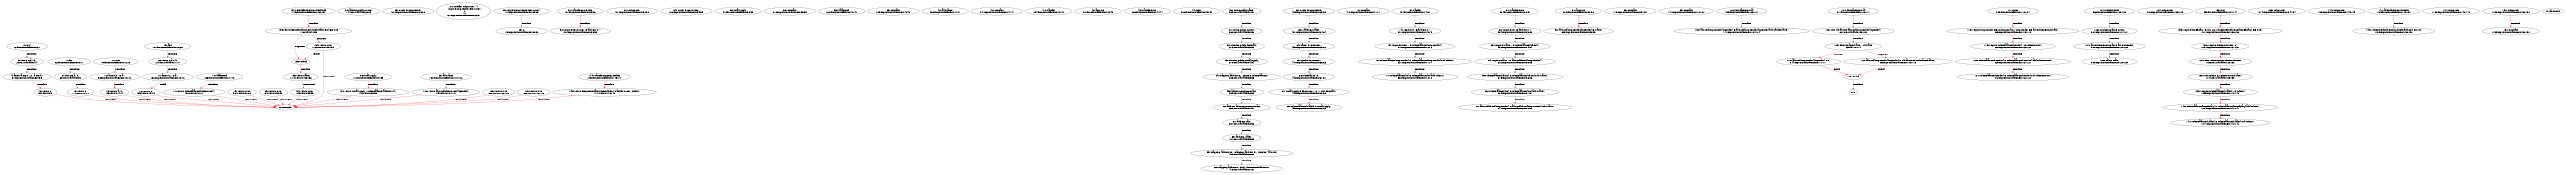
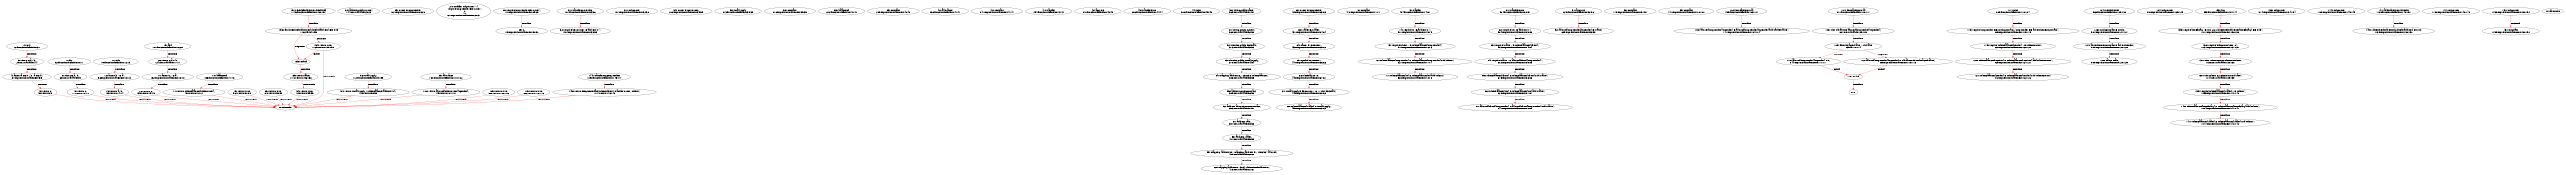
  digraph {
    fontname="DejaVu Serif"
    node [fontname="DejaVu Serif" type_label=expression_statement]
    edge [color=red controlflow_type=next_line edge_type=CFG_edge fontname="DejaVu Serif"]
    n1 [label="2_ mul\n12-function_definition-3-7" type_label=function_definition]
    n2 [label="3_ uint c = a * b;\n29-new_variable-4-4" type_label=new_variable]
    n3 [label="4_ assert(a == 0 || c / a == b);\n37-expression_statement-5-5"]
    n4 [label="5_ return c;\n50-return-6-6" type_label=return]
    n5 [label="0_ exit_node" type_label=exit]
    n6 [label="7_ div\n52-function_definition-8-11" type_label=function_definition]
    n7 [label="8_ uint c = a / b;\n69-new_variable-9-9" type_label=new_variable]
    n8 [label="9_ return c;\n77-return-10-10" type_label=return]
    n9 [label="11_ sub\n79-function_definition-12-15" type_label=function_definition]
    n10 [label="12_ assert(b <= a);\n96-expression_statement-13-13"]
    n11 [label="13_ return a - b;\n103-return-14-14" type_label=return]
    n12 [label="15_ add\n107-function_definition-16-20" type_label=function_definition]
    n13 [label="16_ uint c = a + b;\n124-new_variable-17-17" type_label=new_variable]
    n14 [label="17_ assert(c >= a);\n132-expression_statement-18-18"]
    n15 [label="18_ return c;\n139-return-19-19" type_label=return]
    n16 [label="22_ address public owner;\n144-new_variable-23-23" type_label=new_variable]
    n17 [label="25_ owner = msg.sender;\n161-expression_statement-26-26"]
    n18 [label="27_ modifier onlyOwner() {\n    require(msg.sender == owner);\n    _;\n  }\n167-expression_statement-28-31"]
    n19 [label="28_ require(msg.sender == owner);\n170-expression_statement-29-29"]
    n20 [label="29_ _;\n179-expression_statement-30-30"]
    n21 [label="31_ transferOwnership\n181-function_definition-32-36" type_label=function_definition]
    n22 [label="32_ require(newOwner != address(0));\n191-expression_statement-33-33"]
    n23 [label="31_ onlyOwner\n187-expression_statement-32-32"]
    n24 [label="34_ owner = newOwner;\n206-expression_statement-35-35"]
    n25 [label="38_ totalSupply\n213-function_definition-39-39" type_label=function_definition]
    n26 [label="38_ constant\n216-expression_statement-39-39"]
    n27 [label="39_ balanceOf\n222-function_definition-40-40" type_label=function_definition]
    n28 [label="39_ constant\n229-expression_statement-40-40"]
    n29 [label="40_ allowance\n236-function_definition-41-41" type_label=function_definition]
    n30 [label="40_ constant\n247-expression_statement-41-41"]
    n31 [label="41_ transfer\n254-function_definition-42-42" type_label=function_definition]
    n32 [label="42_ approve\n270-function_definition-43-43" type_label=function_definition]
    n33 [label="43_ transferFrom\n286-function_definition-44-44" type_label=function_definition]
    n34 [label="44_ mint\n306-function_definition-45-45" type_label=function_definition]
    n35 [label="50_ string public name;\n363-new_variable-51-51" type_label=new_variable]
    n36 [label="51_ string public symbol;\n368-new_variable-52-52" type_label=new_variable]
    n37 [label="52_ uint256 public decimals;\n373-new_variable-53-53" type_label=new_variable]
    n38 [label="53_ uint256 public _totalSupply;\n378-new_variable-54-54" type_label=new_variable]
    n39 [label="54_ mapping(address => uint256) tokenBalances;\n383-new_variable-55-55" type_label=new_variable]
    n40 [label="55_ address musicContract;\n389-new_variable-56-56" type_label=new_variable]
    n41 [label="56_ address advertisementContract;\n393-new_variable-57-57" type_label=new_variable]
    n42 [label="57_ address sale;\n397-new_variable-58-58" type_label=new_variable]
    n43 [label="58_ address wallet;\n401-new_variable-59-59" type_label=new_variable]
    n44 [label="59_ mapping (address => mapping (address => uint256)) allowed;\n405-new_variable-60-60" type_label=new_variable]
    n45 [label="60_ mapping(address=>bool) whiteListedAddresses;\n413-new_variable-61-61" type_label=new_variable]
    n46 [label="62_ owner = msg.sender;\n425-expression_statement-63-63"]
    n47 [label="63_ wallet = _wallet;\n431-expression_statement-64-64"]
    n48 [label="64_ name  = \"RADION\";\n435-expression_statement-65-65"]
    n49 [label="65_ symbol = \"RADIO\";\n440-expression_statement-66-66"]
    n50 [label="66_ decimals = 18;\n445-expression_statement-67-67"]
    n51 [label="67_ _totalSupply = 55000000 * 10 ** uint(decimals);\n449-expression_statement-68-68"]
    n52 [label="68_ tokenBalances[wallet] = _totalSupply;\n459-expression_statement-69-69"]
    n53 [label="70_ balanceOf\n465-function_definition-71-73" type_label=function_definition]
    n54 [label="71_ return tokenBalances[tokenOwner];\n480-return-72-72" type_label=return]
    n55 [label="70_ constant\n472-expression_statement-71-71"]
    n56 [label="73_ transfer\n484-function_definition-74-81" type_label=function_definition]
    n57 [label="74_ require(to != address(0));\n501-expression_statement-75-75"]
    n58 [label="75_ require(tokens <= tokenBalances[msg.sender]);\n510-expression_statement-76-76"]
    n59 [label="76_ tokenBalances[msg.sender] = tokenBalances[msg.sender].sub(tokens);\n521-expression_statement-77-77"]
    n60 [label="77_ tokenBalances[to] = tokenBalances[to].add(tokens);\n538-expression_statement-78-78"]
    n61 [label="79_ return true;\n561-return-80-80" type_label=return]
    n62 [label="81_ transferFrom\n564-function_definition-82-91" type_label=function_definition]
    n63 [label="82_ require(_to != address(0));\n584-expression_statement-83-83"]
    n64 [label="83_ require(_value <= tokenBalances[_from]);\n593-expression_statement-84-84"]
    n65 [label="84_ require(_value <= allowed[_from][msg.sender]);\n602-expression_statement-85-85"]
    n66 [label="85_ tokenBalances[_from] = tokenBalances[_from].sub(_value);\n615-expression_statement-86-86"]
    n67 [label="86_ tokenBalances[_to] = tokenBalances[_to].add(_value);\n628-expression_statement-87-87"]
    n68 [label="87_ allowed[_from][msg.sender] = allowed[_from][msg.sender].sub(_value);\n641-expression_statement-88-88"]
    n69 [label="89_ return true;\n670-return-90-90" type_label=return]
    n70 [label="91_ approve\n673-function_definition-92-96" type_label=function_definition]
    n71 [label="92_ allowed[msg.sender][_spender] = _value;\n689-expression_statement-93-93"]
    n72 [label="94_ return true;\n709-return-95-95" type_label=return]
    n73 [label="96_ totalSupply\n712-function_definition-97-99" type_label=function_definition]
    n74 [label="97_ return _totalSupply  - tokenBalances[address(0)];\n722-return-98-98" type_label=return]
    n75 [label="96_ constant\n715-expression_statement-97-97"]
    n76 [label="99_ allowance\n730-function_definition-100-102" type_label=function_definition]
    n77 [label="100_ return allowed[tokenOwner][spender];\n749-return-101-101" type_label=return]
    n78 [label="99_ constant\n741-expression_statement-100-100"]
    n79 [label="102_ increaseApproval\n755-function_definition-103-107" type_label=function_definition]
    n80 [label="103_ allowed[msg.sender][_spender] = allowed[msg.sender][_spender].add(_addedValue);\n771-expression_statement-104-104"]
    n81 [label="105_ return true;\n808-return-106-106" type_label=return]
    n82 [label="107_ decreaseApproval\n811-function_definition-108-117" type_label=function_definition]
    n83 [label="108_ uint oldValue = allowed[msg.sender][_spender];\n827-new_variable-109-109" type_label=new_variable]
    n84 [label="109_ if__subtractedValue > oldValue\n839-if-110-114" type_label=if]
    n85 [label="110_ allowed[msg.sender][_spender] = 0;\n844-expression_statement-111-111"]
    n86 [label="112_ allowed[msg.sender][_spender] = oldValue.sub(_subtractedValue);\n855-expression_statement-113-113"]
    n87 [label="109_ end_if" type_label=end_if]
    870 [type_label=""]
    n89 [label="115_ return true;\n886-return-116-116" type_label=return]
    n90 [label="117_ mint\n889-function_definition-118-124" type_label=function_definition]
    n91 [label="118_ require(msg.sender == musicContract || msg.sender == advertisementContract);\n905-expression_statement-119-119"]
    n92 [label="119_ require(tokenBalances[sender] >= tokenAmount);\n920-expression_statement-120-120"]
    n93 [label="120_ tokenBalances[receiver] = tokenBalances[receiver].add(tokenAmount);\n929-expression_statement-121-121"]
    n94 [label="121_ tokenBalances[sender] = tokenBalances[sender].sub(tokenAmount);\n942-expression_statement-122-122"]
    n95 [label="124_ setAddresses\n963-function_definition-125-130" type_label=function_definition]
    n96 [label="126_ musicContract = music;\n981-expression_statement-127-127"]
    n97 [label="127_ advertisementContract = advertisement;\n985-expression_statement-128-128"]
    n98 [label="124_ onlyOwner\n978-expression_statement-125-125"]
    n99 [label="128_ sale = _sale;\n989-expression_statement-129-129"]
    n100 [label="133_ buy\n999-function_definition-134-144" type_label=function_definition]
    n101 [label="135_ require(beneficiary != 0x0 && whiteListedAddresses[beneficiary] == true);\n1017-expression_statement-136-136"]
    n102 [label="136_ require(ethAmountSent>0);\n1031-expression_statement-137-137"]
    n103 [label="133_ onlyOwner\n1014-expression_statement-134-134"]
    n104 [label="137_ uint weiAmount = ethAmountSent;\n1038-new_variable-138-138" type_label=new_variable]
    n105 [label="138_ uint tokens = weiAmount.mul(rate);\n1044-new_variable-139-139" type_label=new_variable]
    n106 [label="139_ require(tokenBalances[wallet] >= tokens);\n1055-expression_statement-140-140"]
    n107 [label="140_ tokenBalances[beneficiary] = tokenBalances[beneficiary].add(tokens);\n1064-expression_statement-141-141"]
    n108 [label="141_ tokenBalances[wallet] = tokenBalances[wallet].sub(tokens);\n1077-expression_statement-142-142"]
    n109 [label="144_ transferAnyERC20Token\n1098-function_definition-145-147" type_label=function_definition]
    n110 [label="145_ return ERC20Interface(tokenAddress).transfer(owner, tokens);\n1117-return-146-146" type_label=return]
    n111 [label="144_ onlyOwner\n1109-expression_statement-145-145"]
    n112 [label="147_ addAddressToWhiteList\n1129-function_definition-148-151" type_label=function_definition]
    n113 [label="149_ whiteListedAddresses[whitelistaddress] = true;\n1139-expression_statement-150-150"]
    n114 [label="147_ onlyOwner\n1136-expression_statement-148-148"]
    n115 [label="151_ checkIfAddressIsWhitelisted\n1146-function_definition-152-157" type_label=function_definition]
    n116 [label="153_ if_whiteListedAddresses[whitelistaddress] == true\n1162-if-154-155" type_label=if]
    n117 [label="153_ end_if" type_label=end_if]
    n118 [label="154_ return true;\n1169-return-155-155" type_label=return]
    n119 [label="151_ onlyOwner\n1153-expression_statement-152-152"]
    n120 [label="151_ constant\n1155-expression_statement-152-152"]
    n121 [label="155_ return false;\n1172-return-156-156" type_label=return]
    n122 [label="0_ start_node" type_label=start]
    n1 -> n2 [label=next_line]
    n2 -> n3 [label=next_line]
-   n3 -> n4 [label=next_line]
+   n3 -> n4 [label=pos_next]
    n4 -> n5 [controlflow_type=return_exit label=return_exit]
    n6 -> n7 [label=next_line]
    n7 -> n8 [label=next_line]
    n8 -> n5 [controlflow_type=return_exit label=return_exit]
    n9 -> n10 [label=next_line]
    n10 -> n11 [label=next_line]
    n11 -> n5 [controlflow_type=return_exit label=return_exit]
    n12 -> n13 [label=next_line]
    n13 -> n14 [label=next_line]
-   n14 -> n15 [label=end_if]
+   n14 -> n15 [label=next_line]
    n15 -> n5 [controlflow_type=return_exit label=return_exit]
    n19 -> n20 [label=next_line]
    n21 -> n22 [label=next_line]
    n35 -> n36 [label=next_line]
    n36 -> n37 [label=next_line]
    n37 -> n38 [label=next_line]
    n38 -> n39 [label=next_line]
    n39 -> n40 [label=next_line]
    n40 -> n41 [label=next_line]
    n41 -> n42 [label=next_line]
    n42 -> n43 [label=next_line]
    n43 -> n44 [label=next_line]
    n44 -> n45 [label=next_line]
    n46 -> n47 [label=next_line]
    n47 -> n48 [label=next_line]
    n48 -> n49 [label=next_line]
    n49 -> n50 [label=next_line]
    n50 -> n51 [label=next_line]
    n51 -> n52 [label=next_line]
    n53 -> n54 [label=next_line]
    n54 -> n5 [controlflow_type=return_exit label=return_exit]
    n56 -> n57 [label=next_line]
    n57 -> n58 [label=next_line]
    n58 -> n59 [label=next_line]
    n59 -> n60 [label=next_line]
    n61 -> n5 [controlflow_type=return_exit label=return_exit]
    n62 -> n63 [label=next_line]
    n63 -> n64 [label=next_line]
    n64 -> n65 [label=next_line]
    n65 -> n66 [label=next_line]
    n66 -> n67 [label=next_line]
    n67 -> n68 [label=next_line]
    n69 -> n5 [controlflow_type=return_exit label=return_exit]
    n70 -> n71 [label=next_line]
    n72 -> n5 [controlflow_type=return_exit label=return_exit]
    n73 -> n74 [label=next_line]
    n74 -> n5 [controlflow_type=return_exit label=return_exit]
    n76 -> n77 [label=next_line]
    n77 -> n5 [controlflow_type=return_exit label=return_exit]
    n79 -> n80 [label=next_line]
    n81 -> n5 [controlflow_type=return_exit label=return_exit]
    n82 -> n83 [label=next_line]
    n83 -> n84 [label=next_line]
    n84 -> n85 [controlflow_type=pos_next label=pos_next]
    n84 -> n86 [controlflow_type=neg_next label=neg_next]
    n85 -> n87 [controlflow_type=end_if label=end_if]
    n86 -> n87 [controlflow_type=end_if label=end_if]
    n87 -> 870 [label=next_line]
    n89 -> n5 [controlflow_type=return_exit label=return_exit]
    n90 -> n91 [label=next_line]
    n91 -> n92 [label=next_line]
    n92 -> n93 [label=next_line]
    n93 -> n94 [label=next_line]
    n95 -> n96 [label=next_line]
    n96 -> n97 [label=next_line]
    n97 -> n99 [label=next_line]
    n100 -> n101 [label=next_line]
    n101 -> n102 [label=next_line]
    n102 -> n104 [label=next_line]
    n104 -> n105 [label=next_line]
    n105 -> n106 [label=next_line]
    n106 -> n107 [label=next_line]
    n107 -> n108 [label=next_line]
    n109 -> n110 [label=next_line]
    n110 -> n5 [controlflow_type=return_exit label=return_exit]
    n112 -> n113 [label=next_line]
    n115 -> n116 [label=next_line]
    n116 -> n117 [controlflow_type=neg_next label=neg_next]
    n116 -> n118 [controlflow_type=pos_next label=pos_next]
    n117 -> n121 [label=next_line]
    n118 -> n5 [controlflow_type=return_exit label=return_exit]
    n118 -> n117 [controlflow_type=end_if label=end_if]
    n119 -> n120 [label=next_end]
    n121 -> n72 [controlflow_type=return_exit label=return_exit]
  }
